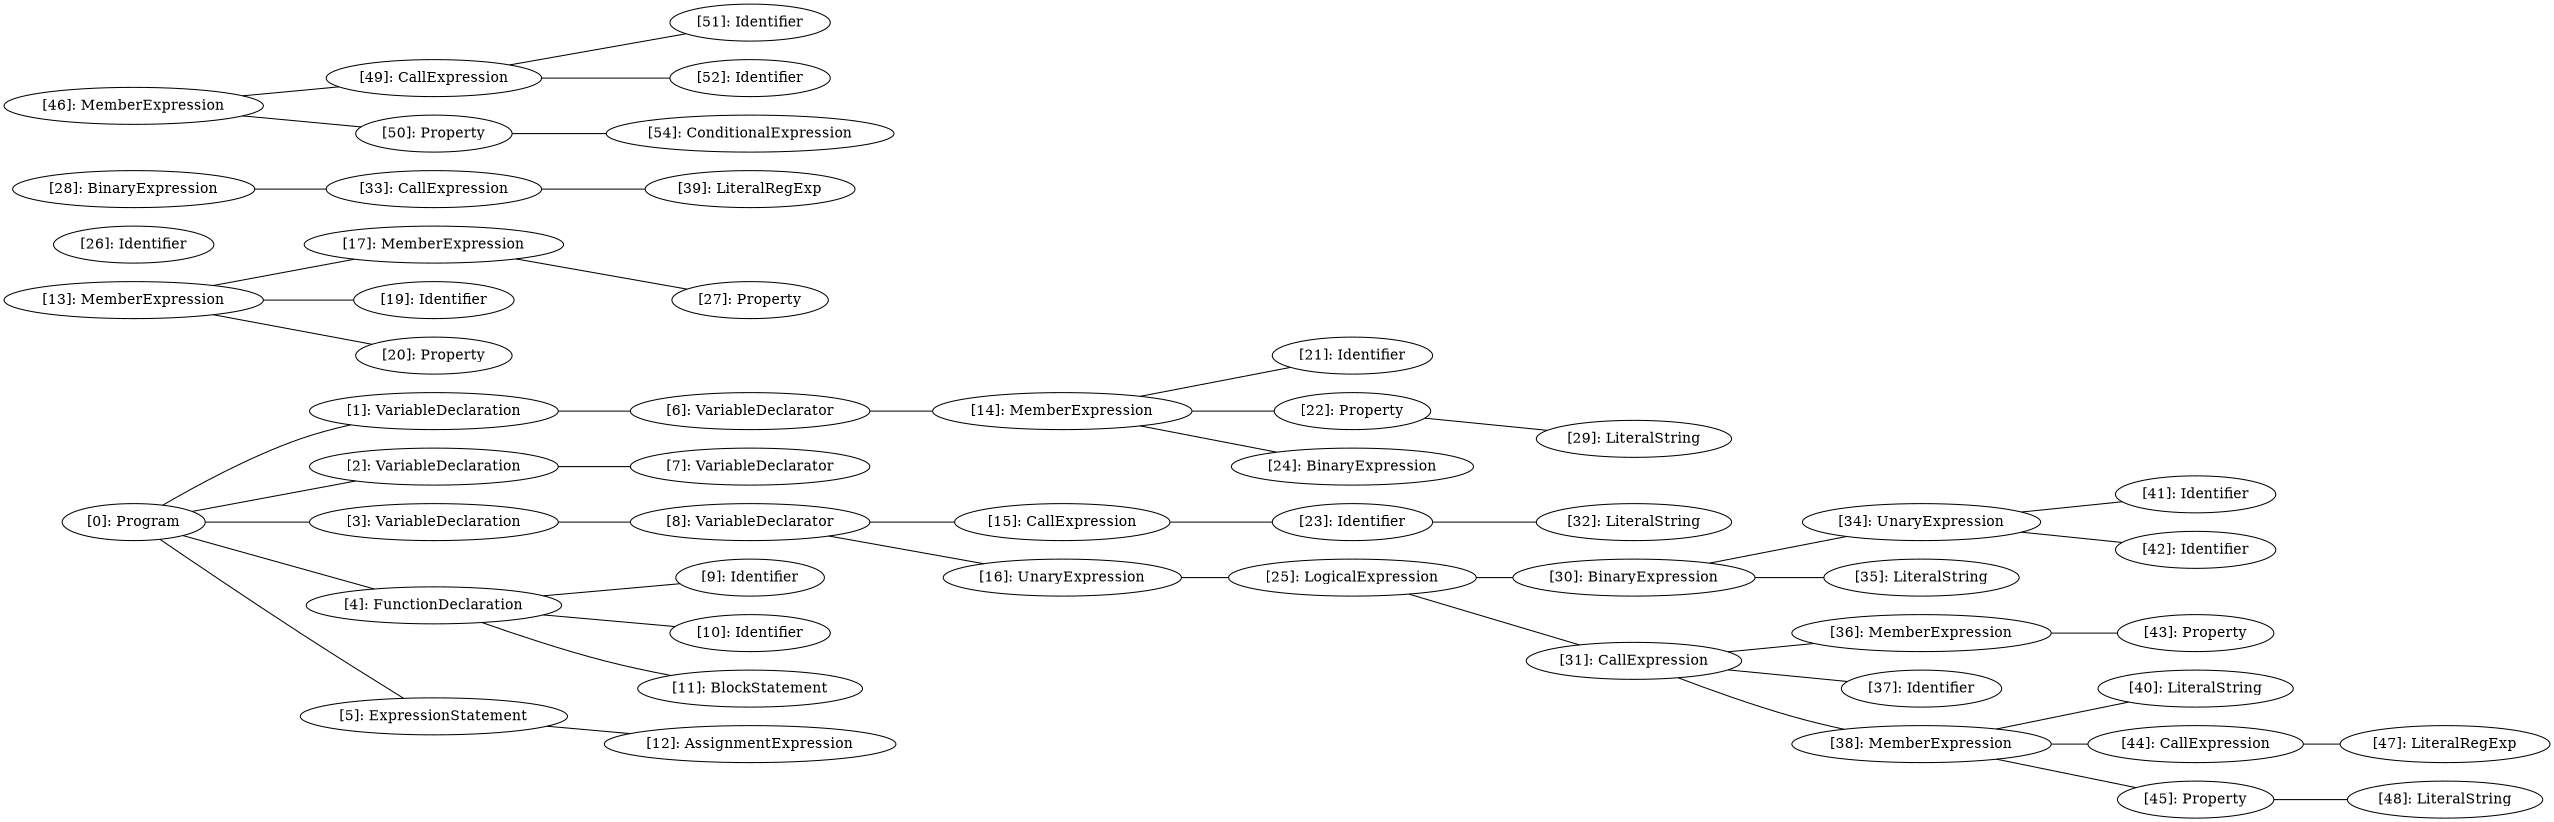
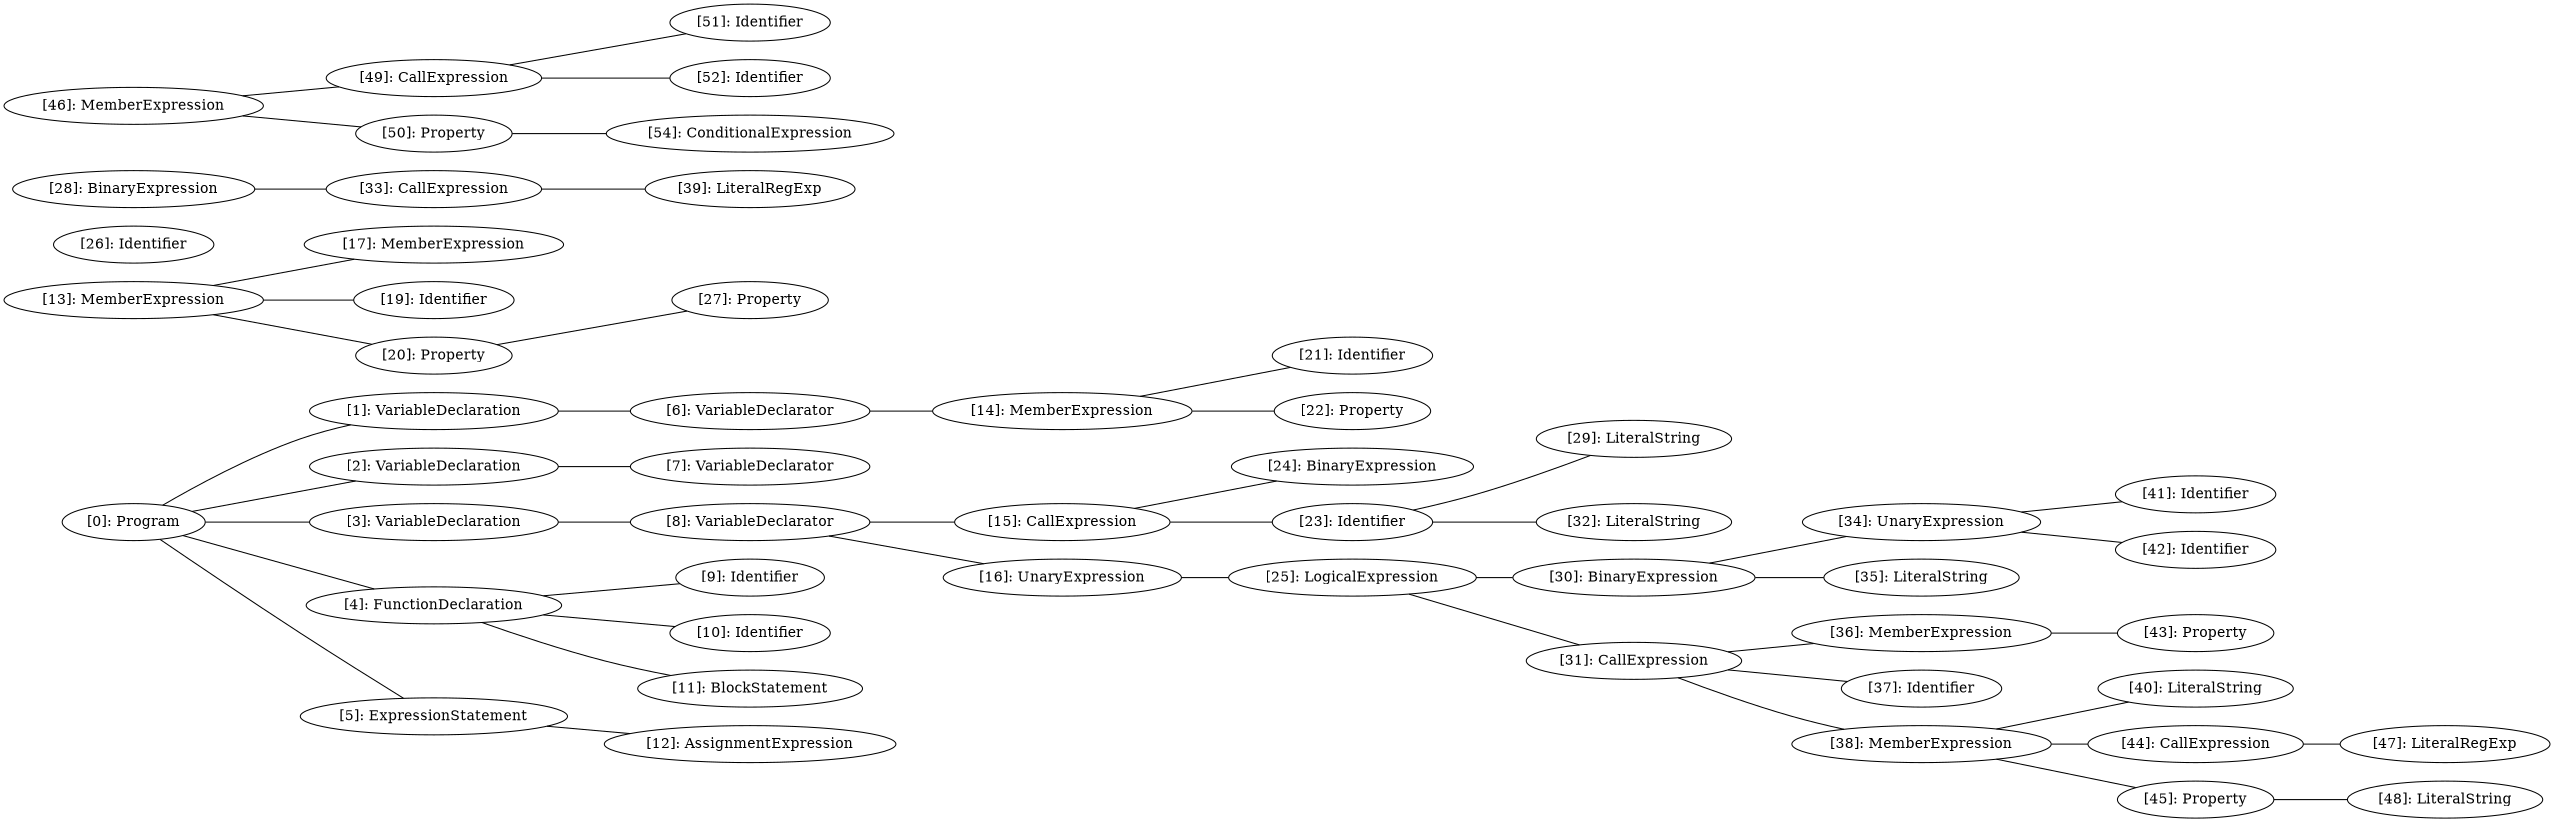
  graph {
    rankdir=LR
    n1 [label="[0]: Program"]
    n2 [label="[1]: VariableDeclaration"]
    n3 [label="[2]: VariableDeclaration"]
    n4 [label="[3]: VariableDeclaration"]
    n5 [label="[4]: FunctionDeclaration"]
    n6 [label="[5]: ExpressionStatement"]
    n7 [label="[6]: VariableDeclarator"]
    n8 [label="[7]: VariableDeclarator"]
    n9 [label="[8]: VariableDeclarator"]
    n10 [label="[9]: Identifier"]
    n11 [label="[10]: Identifier"]
    n12 [label="[11]: BlockStatement"]
    n13 [label="[12]: AssignmentExpression"]
    n14 [label="[14]: MemberExpression"]
    n15 [label="[15]: CallExpression"]
    n16 [label="[16]: UnaryExpression"]
    n17 [label="[13]: MemberExpression"]
    n18 [label="[17]: MemberExpression"]
    n19 [label="[19]: Identifier"]
    n20 [label="[20]: Property"]
    n21 [label="[21]: Identifier"]
    n22 [label="[22]: Property"]
    n23 [label="[23]: Identifier"]
    n24 [label="[24]: BinaryExpression"]
    n25 [label="[25]: LogicalExpression"]
    n26 [label="[27]: Property"]
    n27 [label="[29]: LiteralString"]
    n28 [label="[32]: LiteralString"]
    n29 [label="[30]: BinaryExpression"]
    n30 [label="[31]: CallExpression"]
    n31 [label="[34]: UnaryExpression"]
    n32 [label="[35]: LiteralString"]
    n33 [label="[36]: MemberExpression"]
    n34 [label="[37]: Identifier"]
    n35 [label="[38]: MemberExpression"]
    n36 [label="[26]: Identifier"]
    n37 [label="[28]: BinaryExpression"]
    n38 [label="[33]: CallExpression"]
    n39 [label="[39]: LiteralRegExp"]
    n40 [label="[41]: Identifier"]
    n41 [label="[42]: Identifier"]
    n42 [label="[43]: Property"]
    n43 [label="[40]: LiteralString"]
    n44 [label="[44]: CallExpression"]
    n45 [label="[45]: Property"]
    n46 [label="[47]: LiteralRegExp"]
    n47 [label="[48]: LiteralString"]
    n48 [label="[46]: MemberExpression"]
    n49 [label="[49]: CallExpression"]
    n50 [label="[50]: Property"]
    n51 [label="[51]: Identifier"]
    n52 [label="[52]: Identifier"]
    n53 [label="[54]: ConditionalExpression"]
    n1 -- n2
    n1 -- n3
    n1 -- n4
    n1 -- n5
    n1 -- n6
    n2 -- n7
    n3 -- n8
    n4 -- n9
    n5 -- n10
    n5 -- n11
    n5 -- n12
    n6 -- n13
    n7 -- n14
    n9 -- n15
    n9 -- n16
    n14 -- n21
    n14 -- n22
    n15 -- n23
-   n14 -- n24
+   n15 -- n24
    n16 -- n25
    n17 -- n18
    n17 -- n19
    n17 -- n20
-   n18 -- n26
-   n22 -- n27
+   n20 -- n26
+   n23 -- n27
    n23 -- n28
    n25 -- n29
    n25 -- n30
    n29 -- n31
    n29 -- n32
    n30 -- n33
    n30 -- n34
    n30 -- n35
    n31 -- n40
    n31 -- n41
    n33 -- n42
    n35 -- n43
    n35 -- n44
    n35 -- n45
    n37 -- n38
    n38 -- n39
    n44 -- n46
    n45 -- n47
    n48 -- n49
    n48 -- n50
    n49 -- n51
    n49 -- n52
    n50 -- n53
  }
